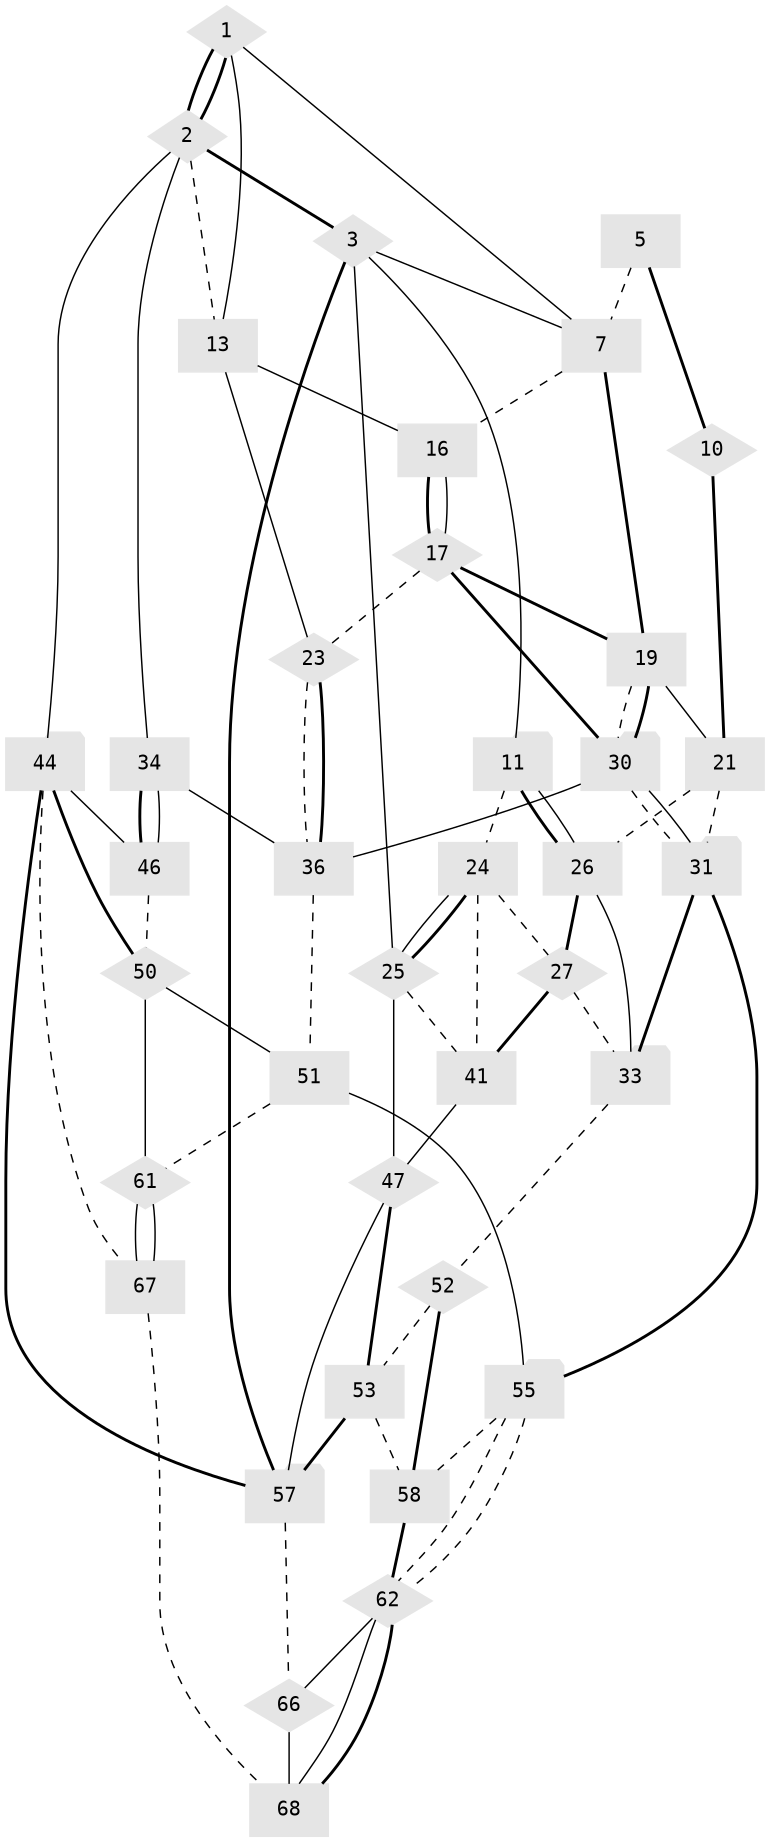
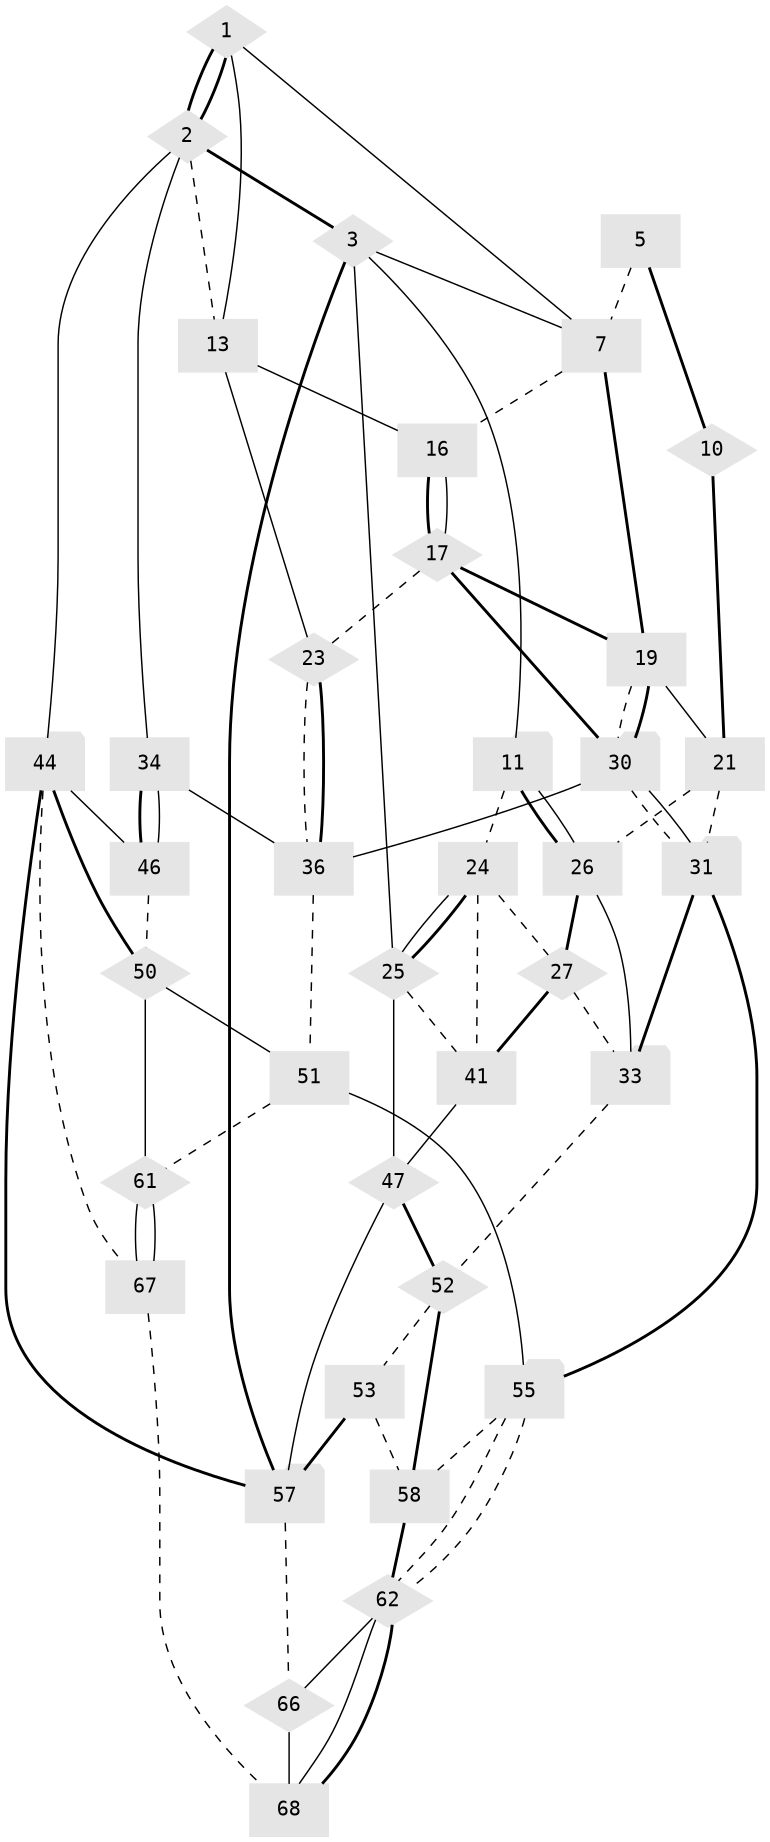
  graph {
    fontname="DejaVu Sans Mono"
    node [color=gray90 fontname="DejaVu Sans Mono" shape=box style=filled]
    edge [fontname="DejaVu Sans Mono" style=solid]
    1 [shape=diamond super="+6"]
    2 [shape=diamond super="+15"]
    7 [super="+8"]
    13 [super="+14"]
    3 [shape=diamond super="+4"]
    34 [super="+35"]
    44 [shape=folder super="+45"]
    16
    19 [super="+20"]
    23 [shape=diamond]
    11 [shape=folder super="+12"]
    25 [shape=diamond super="+42"]
    57 [shape=folder super="+65"]
    36 [super="+37"]
    46 [super="+49"]
    50 [shape=diamond super="+60"]
    67 [super="+70"]
    5 [super="+9"]
    10 [shape=diamond]
    24 [super="+28"]
    26 [super="+29"]
    41 [super="+43"]
    47 [shape=diamond super="+48"]
    66 [shape=diamond]
    21 [super="+22"]
    17 [shape=diamond super="+18"]
    30 [shape=folder super="+38"]
    31 [shape=folder super="+32"]
    27 [shape=diamond super="+40"]
    33 [shape=folder super="+39"]
    55 [shape=folder super="+56"]
    51 [super="+54"]
    53 [super="+64"]
    52 [shape=diamond]
    58 [super="+59"]
    62 [shape=diamond super="+63"]
    61 [shape=diamond]
    68 [super="+69"]
    1 -- 2 [style=bold]
    1 -- 2 [style=bold]
    1 -- 7
    1 -- 13
    2 -- 13 [style=dashed]
    2 -- 3 [style=bold]
    2 -- 34
    2 -- 44
    7 -- 16 [style=dashed]
    7 -- 19 [style=bold]
    13 -- 16
    13 -- 23
    3 -- 7
    3 -- 11
    3 -- 25
    3 -- 57 [style=bold]
    34 -- 36
    34 -- 46 [style=bold weight=2]
    34 -- 46
    44 -- 57 [style=bold]
    44 -- 46
    44 -- 50 [style=bold]
    44 -- 67 [style=dashed]
    16 -- 17 [style=bold]
    16 -- 17
    19 -- 21
    19 -- 30 [style=dashed]
    19 -- 30 [style=bold]
    23 -- 36 [style=dashed]
    23 -- 36 [style=bold]
    11 -- 24 [style=dashed]
    11 -- 26 [style=bold]
    11 -- 26
    25 -- 41 [style=dashed]
    25 -- 47
    57 -- 66 [style=dashed]
    36 -- 51 [style=dashed]
    46 -- 50 [style=dashed]
    50 -- 51
    50 -- 61
    67 -- 68 [style=dashed weight=2]
    5 -- 7 [style=dashed]
    5 -- 10 [style=bold]
    10 -- 21 [style=bold]
    24 -- 25
    24 -- 25 [style=bold]
    24 -- 41 [style=dashed]
    24 -- 27 [style=dashed]
    26 -- 27 [style=bold]
    26 -- 33
    41 -- 47
    47 -- 57
-   47 -- 53 [style=bold]
+   47 -- 52 [style=bold]
    66 -- 68
    21 -- 26 [style=dashed]
    21 -- 31 [style=dashed]
    17 -- 19 [style=bold]
    17 -- 23 [style=dashed]
    17 -- 30 [style=bold]
    30 -- 36
    30 -- 31 [style=dashed]
    30 -- 31
    31 -- 33 [style=bold]
    31 -- 55 [style=bold]
    27 -- 41 [style=bold]
    27 -- 33 [style=dashed]
    33 -- 52 [style=dashed]
    55 -- 58 [style=dashed]
    55 -- 62 [style=dashed]
    55 -- 62 [style=dashed]
    51 -- 55
    51 -- 61 [style=dashed]
    53 -- 57 [style=bold]
    53 -- 58 [style=dashed]
    52 -- 53 [style=dashed]
    52 -- 58 [style=bold]
    58 -- 62 [style=bold]
    62 -- 66
    62 -- 68
    62 -- 68 [style=bold]
    61 -- 67
    61 -- 67
  }
